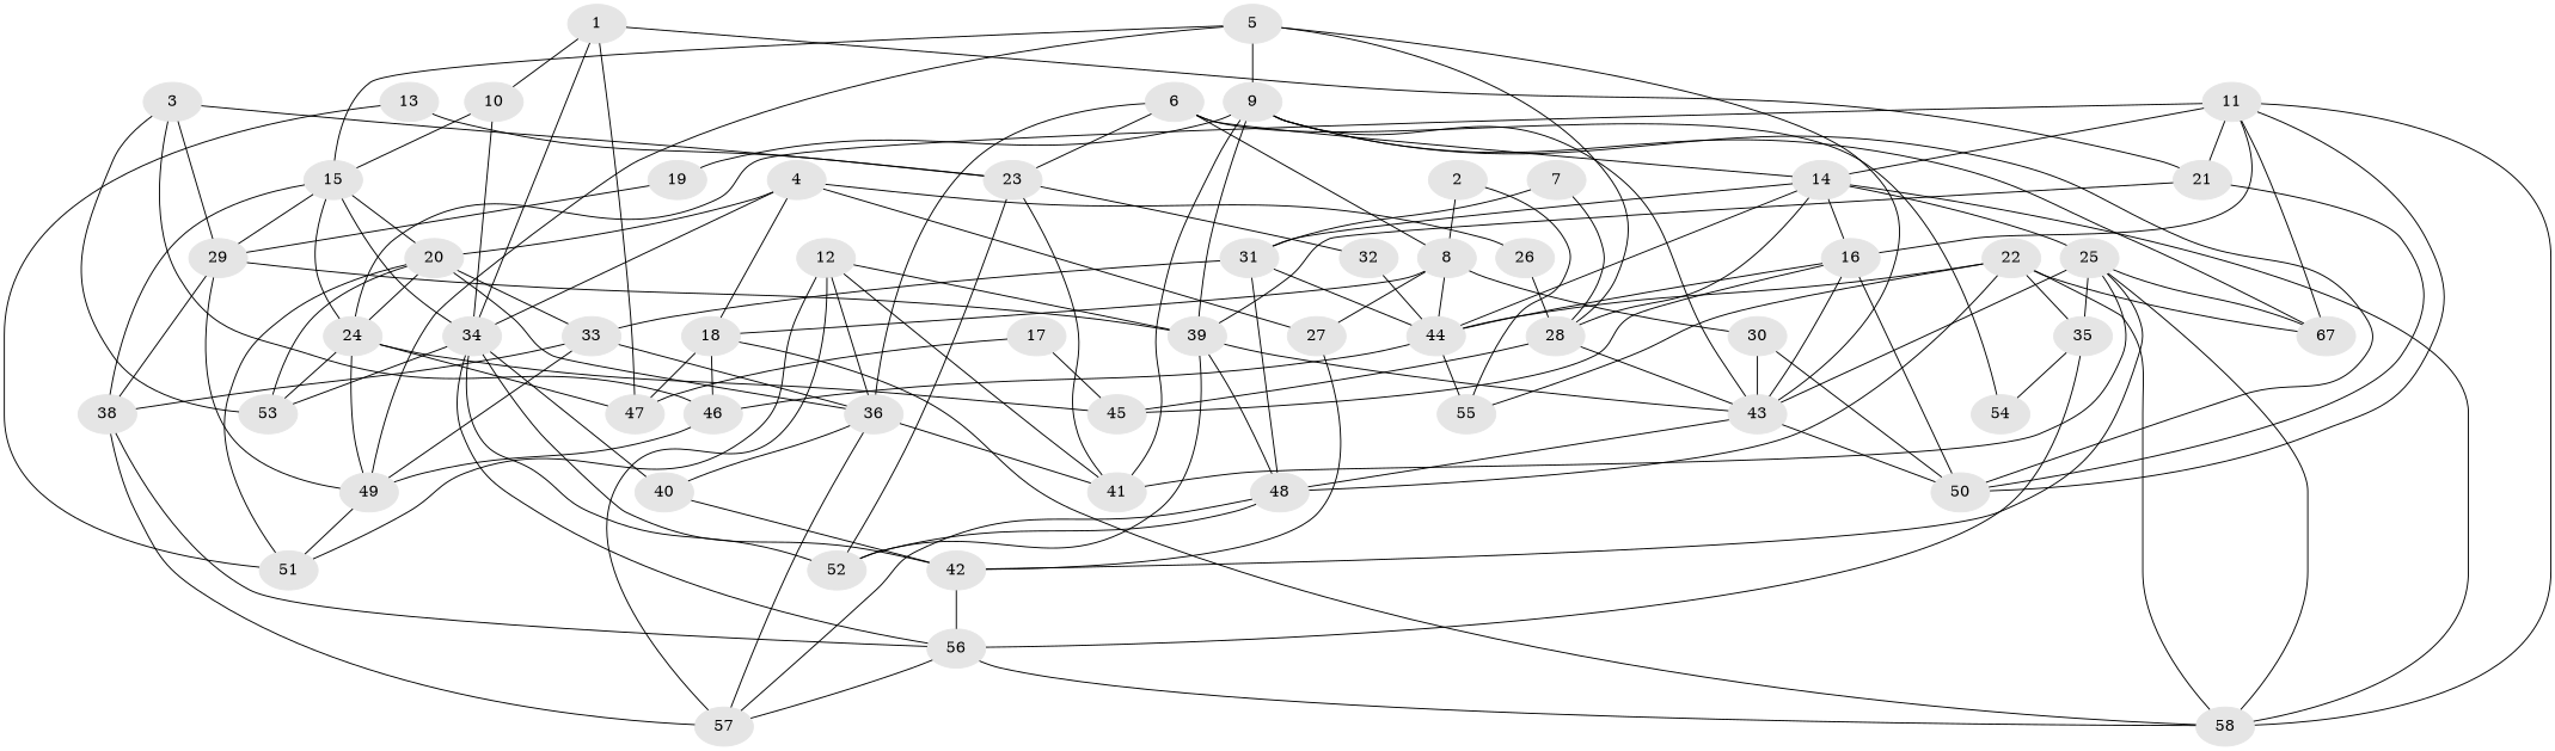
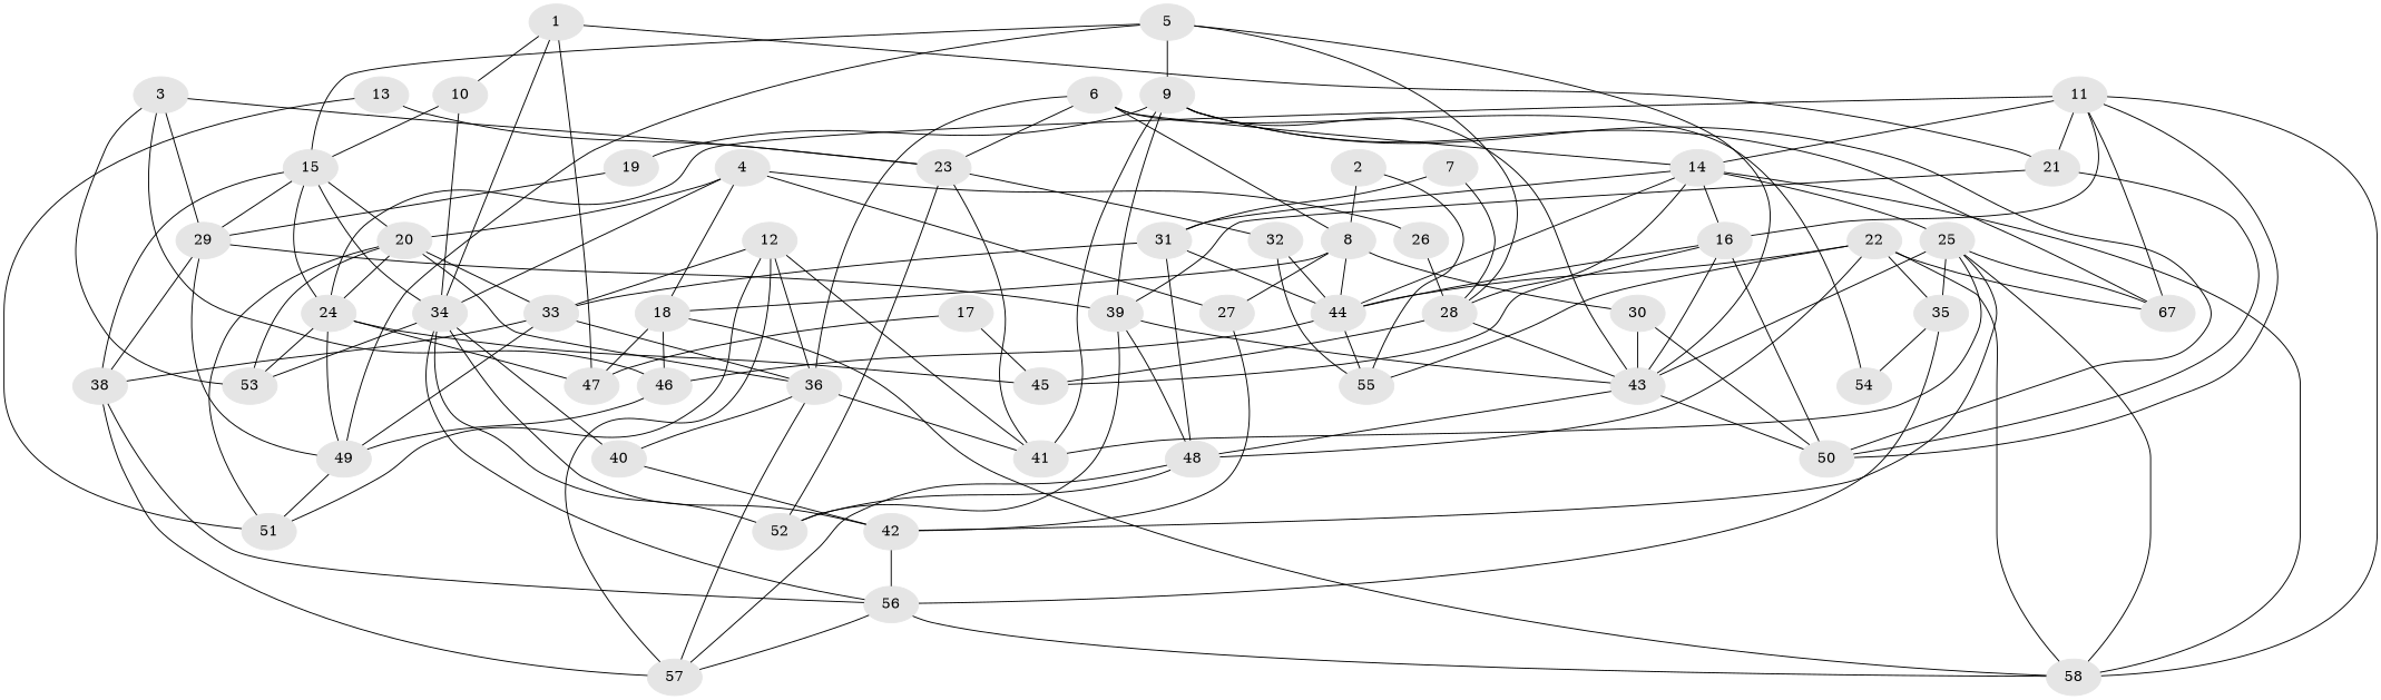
  graph {
    node [color=gray90 style=filled]
    edge [weight=1.0]
    1
    10
    21
    34
    47
    15
    29
    20
    24
    38
    39
    50
    53
    52
    42
    40
    56
    2
    8
    55
    18
    27
    30
    44
    3
    23
    46
    41
    32
    49
    4
    26
    58
    36
    51
    33
    28
    43
    48
    5
    9
    19
    n43 [label=67]
    45
    6
    14
    54
    31
    16
    25
    57
    7
    11
    12
    13
    35
    17
    22
    1 -- 10
    1 -- 21
    1 -- 34
    1 -- 47
    10 -- 34
    10 -- 15
    21 -- 39
    21 -- 50
    34 -- 53
    34 -- 52
    34 -- 42
    34 -- 40 [weight=2.0]
    34 -- 56
    15 -- 34
    15 -- 29
    15 -- 20
    15 -- 24
    15 -- 38
    29 -- 38
    29 -- 39
    29 -- 49
    20 -- 24
    20 -- 53
    20 -- 36
    20 -- 51
    20 -- 33
    24 -- 47
    24 -- 53
    24 -- 49
    24 -- 45
    38 -- 56
    38 -- 57
    39 -- 52
    39 -- 43
    39 -- 48
    42 -- 56
    40 -- 42
    56 -- 58
    56 -- 57
    2 -- 8
    2 -- 55
    8 -- 18
    8 -- 27
    8 -- 30
    8 -- 44
    18 -- 47
    18 -- 46 [weight=2.0]
    18 -- 58
    27 -- 42
    30 -- 50
    30 -- 43
    44 -- 55
    44 -- 46
    3 -- 29
    3 -- 53
    3 -- 23
    3 -- 46
    23 -- 52
    23 -- 41
    23 -- 32
    46 -- 49
+   32 -- 55
    32 -- 44
    49 -- 51
    4 -- 34
    4 -- 20 [weight=2.0]
    4 -- 18
    4 -- 27
    4 -- 26
    26 -- 28
    36 -- 40
    36 -- 41
    36 -- 57
    33 -- 38
    33 -- 49 [weight=2.0]
    33 -- 36
    28 -- 43
    28 -- 45
    43 -- 50
    43 -- 48
    48 -- 52
    48 -- 57
    5 -- 15
    5 -- 49
    5 -- 28
    5 -- 43
    5 -- 9
    9 -- 39
    9 -- 50
    9 -- 41 [weight=2.0]
    9 -- 43
    9 -- 19
    9 -- n43
    19 -- 29
    6 -- 8
    6 -- 23
    6 -- 36
    6 -- 14
    6 -- 54
    14 -- 44
    14 -- 58
    14 -- 28
    14 -- 31
    14 -- 16
    14 -- 25
    31 -- 44
    31 -- 33
    31 -- 48
    16 -- 50
    16 -- 44
    16 -- 43
    16 -- 45
    25 -- 42
    25 -- 41
    25 -- 58
    25 -- 43
    25 -- n43
    25 -- 35
    7 -- 28
    7 -- 31
    11 -- 21
    11 -- 24 [weight=2.0]
    11 -- 50
    11 -- 58
    11 -- n43
    11 -- 14
    11 -- 16
-   12 -- 39 [weight=2.0]
+   12 -- 33 [weight=2.0]
    12 -- 41
    12 -- 36
    12 -- 51
    12 -- 57
    13 -- 23
    13 -- 51
    35 -- 56 [weight=2.0]
    35 -- 54
    17 -- 47
    17 -- 45
    22 -- 55
    22 -- 44
    22 -- 58
    22 -- 48
    22 -- n43
    22 -- 35
  }
